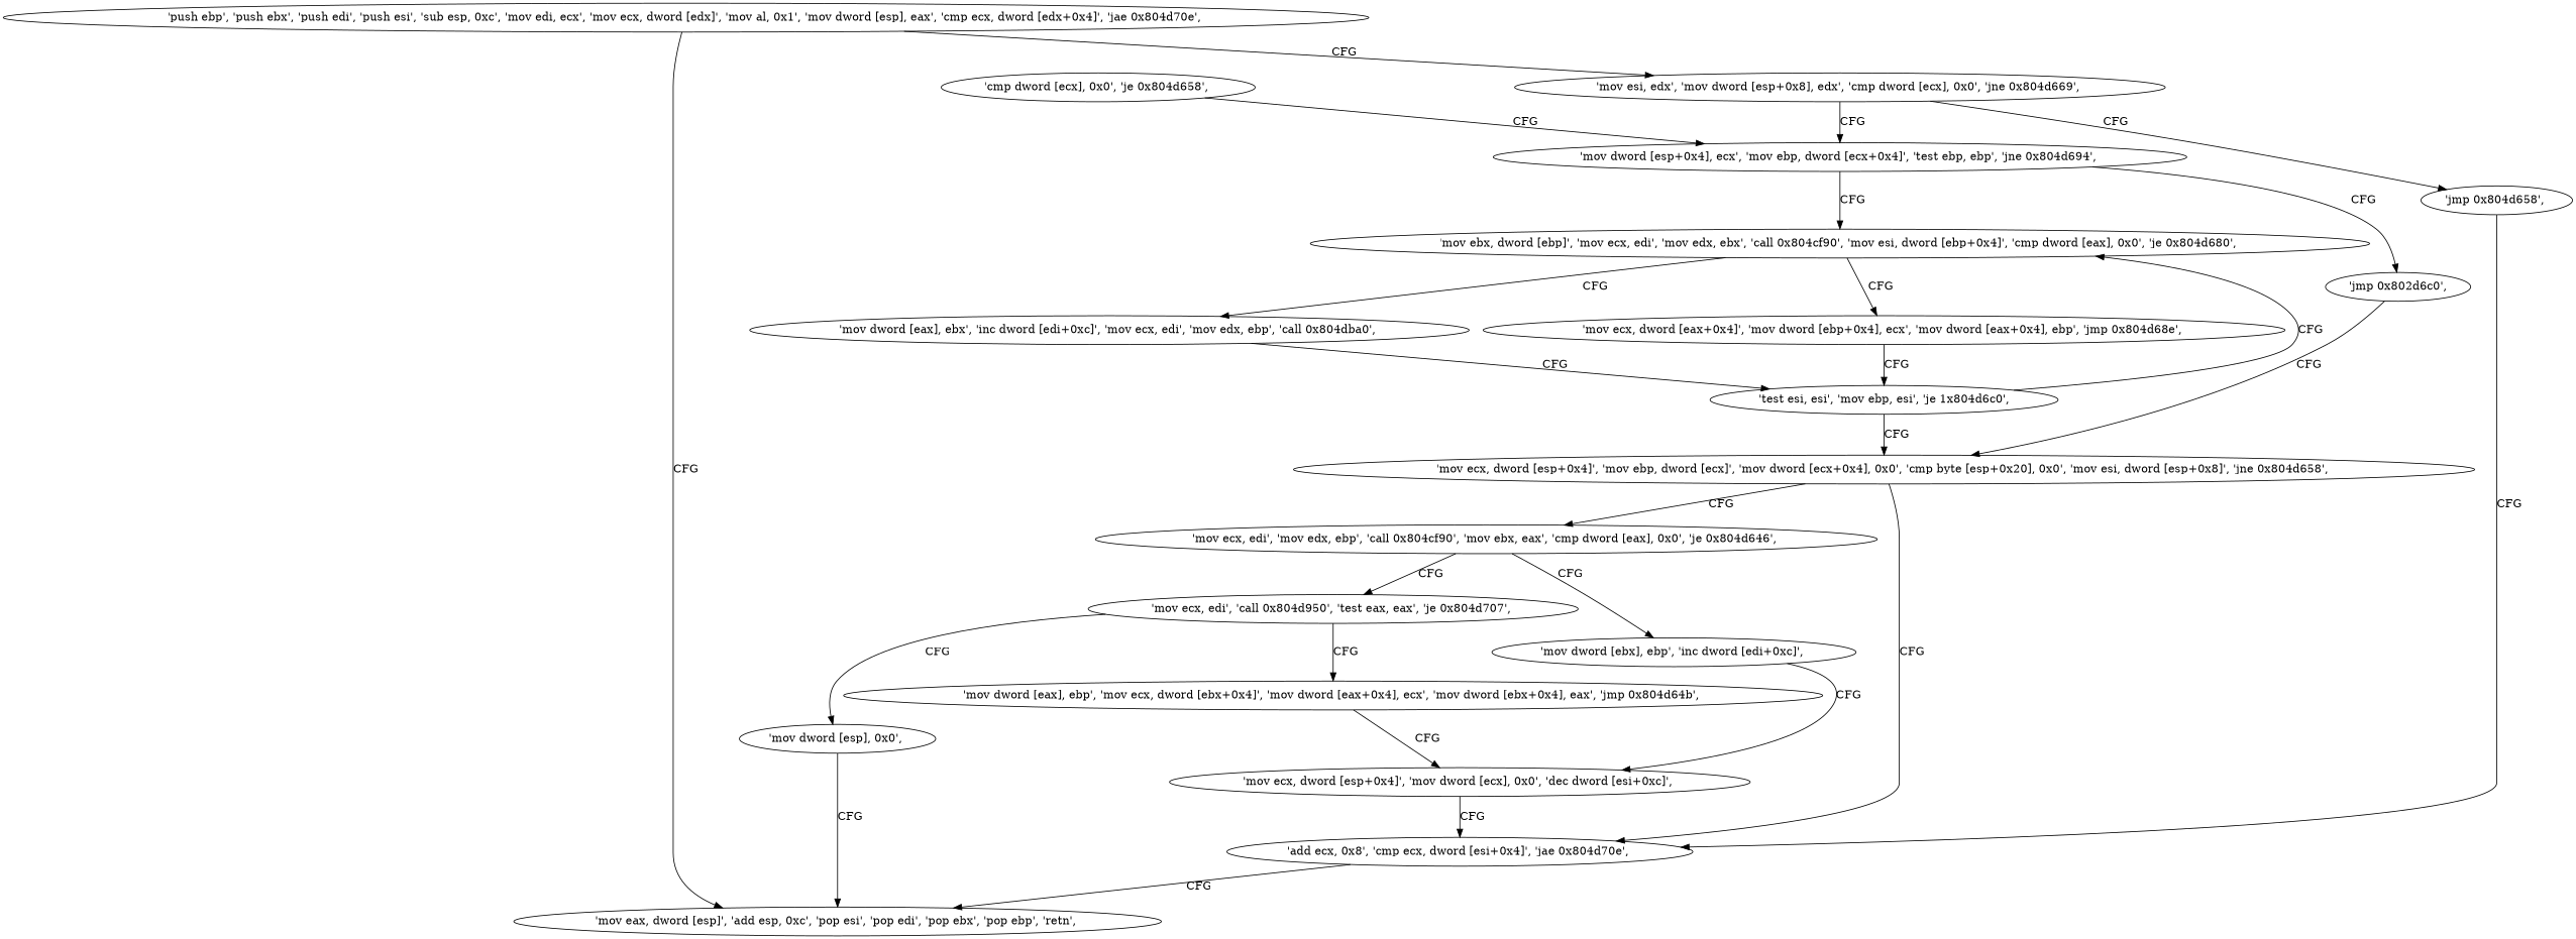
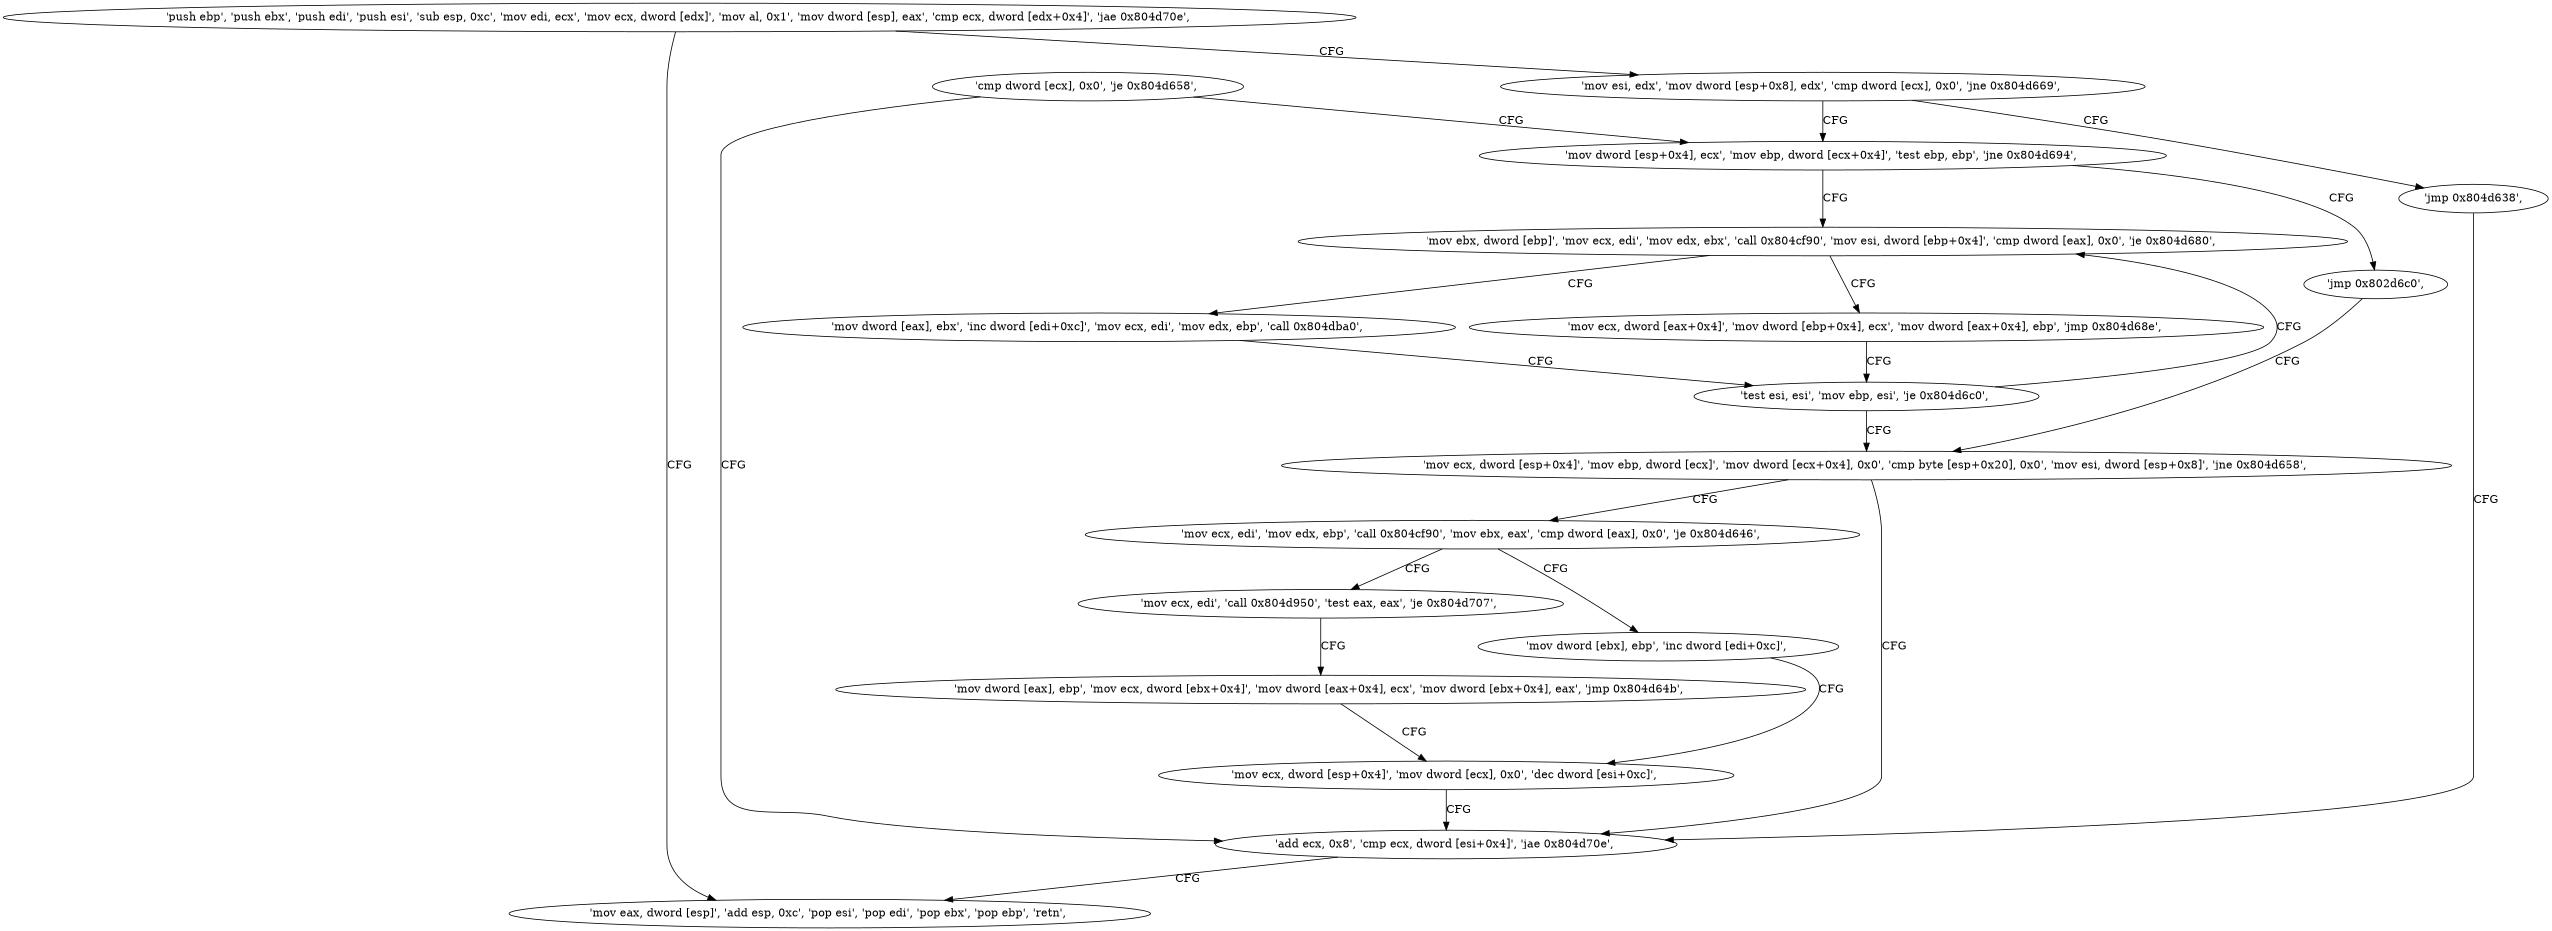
  digraph {
    n1 [label="'push ebp', 'push ebx', 'push edi', 'push esi', 'sub esp, 0xc', 'mov edi, ecx', 'mov ecx, dword [edx]', 'mov al, 0x1', 'mov dword [esp], eax', 'cmp ecx, dword [edx+0x4]', 'jae 0x804d70e', "]
    n2 [label="'mov eax, dword [esp]', 'add esp, 0xc', 'pop esi', 'pop edi', 'pop ebx', 'pop ebp', 'retn', "]
    n3 [label="'mov esi, edx', 'mov dword [esp+0x8], edx', 'cmp dword [ecx], 0x0', 'jne 0x804d669', "]
    n4 [label="'mov dword [esp+0x4], ecx', 'mov ebp, dword [ecx+0x4]', 'test ebp, ebp', 'jne 0x804d694', "]
-   n5 [label="'jmp 0x804d658', "]
+   n5 [label="'jmp 0x804d638',"]
    n6 [label="'mov ebx, dword [ebp]', 'mov ecx, edi', 'mov edx, ebx', 'call 0x804cf90', 'mov esi, dword [ebp+0x4]', 'cmp dword [eax], 0x0', 'je 0x804d680', "]
    n7 [label="'jmp 0x802d6c0',"]
    n8 [label="'add ecx, 0x8', 'cmp ecx, dword [esi+0x4]', 'jae 0x804d70e', "]
    n9 [label="'mov dword [eax], ebx', 'inc dword [edi+0xc]', 'mov ecx, edi', 'mov edx, ebp', 'call 0x804dba0', "]
    n10 [label="'mov ecx, dword [eax+0x4]', 'mov dword [ebp+0x4], ecx', 'mov dword [eax+0x4], ebp', 'jmp 0x804d68e', "]
    n11 [label="'mov ecx, dword [esp+0x4]', 'mov ebp, dword [ecx]', 'mov dword [ecx+0x4], 0x0', 'cmp byte [esp+0x20], 0x0', 'mov esi, dword [esp+0x8]', 'jne 0x804d658', "]
-   n12 [label="'test esi, esi', 'mov ebp, esi', 'je 1x804d6c0',"]
+   n12 [label="'test esi, esi', 'mov ebp, esi', 'je 0x804d6c0', "]
    n13 [label="'mov ecx, edi', 'mov edx, ebp', 'call 0x804cf90', 'mov ebx, eax', 'cmp dword [eax], 0x0', 'je 0x804d646', "]
    n14 [label="'cmp dword [ecx], 0x0', 'je 0x804d658', "]
    n15 [label="'mov dword [ebx], ebp', 'inc dword [edi+0xc]', "]
    n16 [label="'mov ecx, edi', 'call 0x804d950', 'test eax, eax', 'je 0x804d707', "]
    n17 [label="'mov ecx, dword [esp+0x4]', 'mov dword [ecx], 0x0', 'dec dword [esi+0xc]', "]
-   n18 [label="'mov dword [esp], 0x0', "]
    n19 [label="'mov dword [eax], ebp', 'mov ecx, dword [ebx+0x4]', 'mov dword [eax+0x4], ecx', 'mov dword [ebx+0x4], eax', 'jmp 0x804d64b', "]
    n1 -> n2 [label=CFG]
    n1 -> n3 [label=CFG]
    n3 -> n4 [label=CFG]
    n3 -> n5 [label=CFG]
    n4 -> n6 [label=CFG]
    n4 -> n7 [label=CFG]
    n5 -> n8 [label=CFG]
    n6 -> n9 [label=CFG]
    n6 -> n10 [label=CFG]
    n7 -> n11 [label=CFG]
    n8 -> n2 [label=CFG]
    n9 -> n12 [label=CFG]
    n10 -> n12 [label=CFG]
    n11 -> n8 [label=CFG]
    n11 -> n13 [label=CFG]
    n12 -> n6 [label=CFG]
    n12 -> n11 [label=CFG]
    n13 -> n15 [label=CFG]
    n13 -> n16 [label=CFG]
    n14 -> n4 [label=CFG]
+   n14 -> n8 [label=CFG]
    n15 -> n17 [label=CFG]
-   n16 -> n18 [label=CFG]
    n16 -> n19 [label=CFG]
    n17 -> n8 [label=CFG]
-   n18 -> n2 [label=CFG]
    n19 -> n17 [label=CFG]
  }
